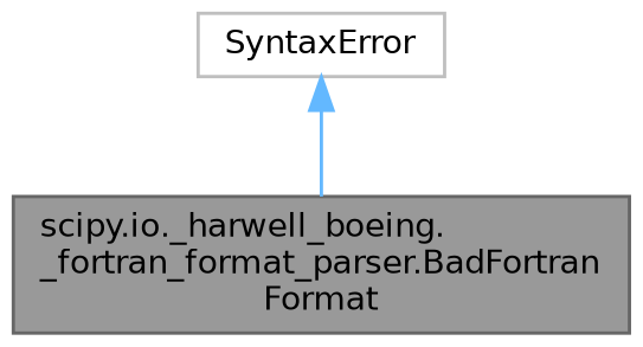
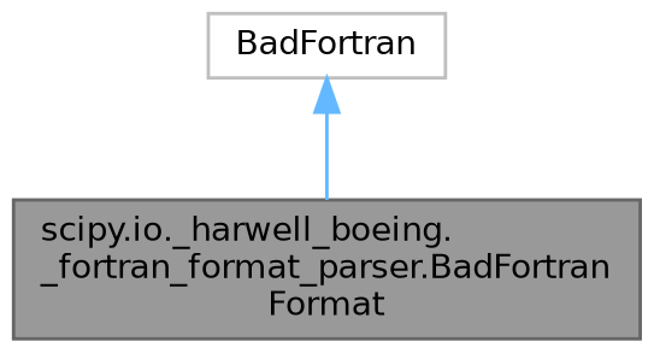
  digraph {
    node [fontname=Helvetica fontsize=10 shape=box style=filled]
    n1 [color=gray40 fillcolor=grey60 fontcolor=black height=0.2 label="scipy.io._harwell_boeing.\l_fortran_format_parser.BadFortran\lFormat" width=0.4]
-   n2 [color=grey75 fillcolor=white height=0.2 label=SyntaxError width=0.4]
+   n2 [color=grey75 fillcolor=white height=0.2 label=BadFortran width=0.4]
    n2 -> n1 [color=steelblue1 dir=back fontname=Helvetica fontsize=10 labelfontname=Helvetica labelfontsize=10 style=solid]
  }
